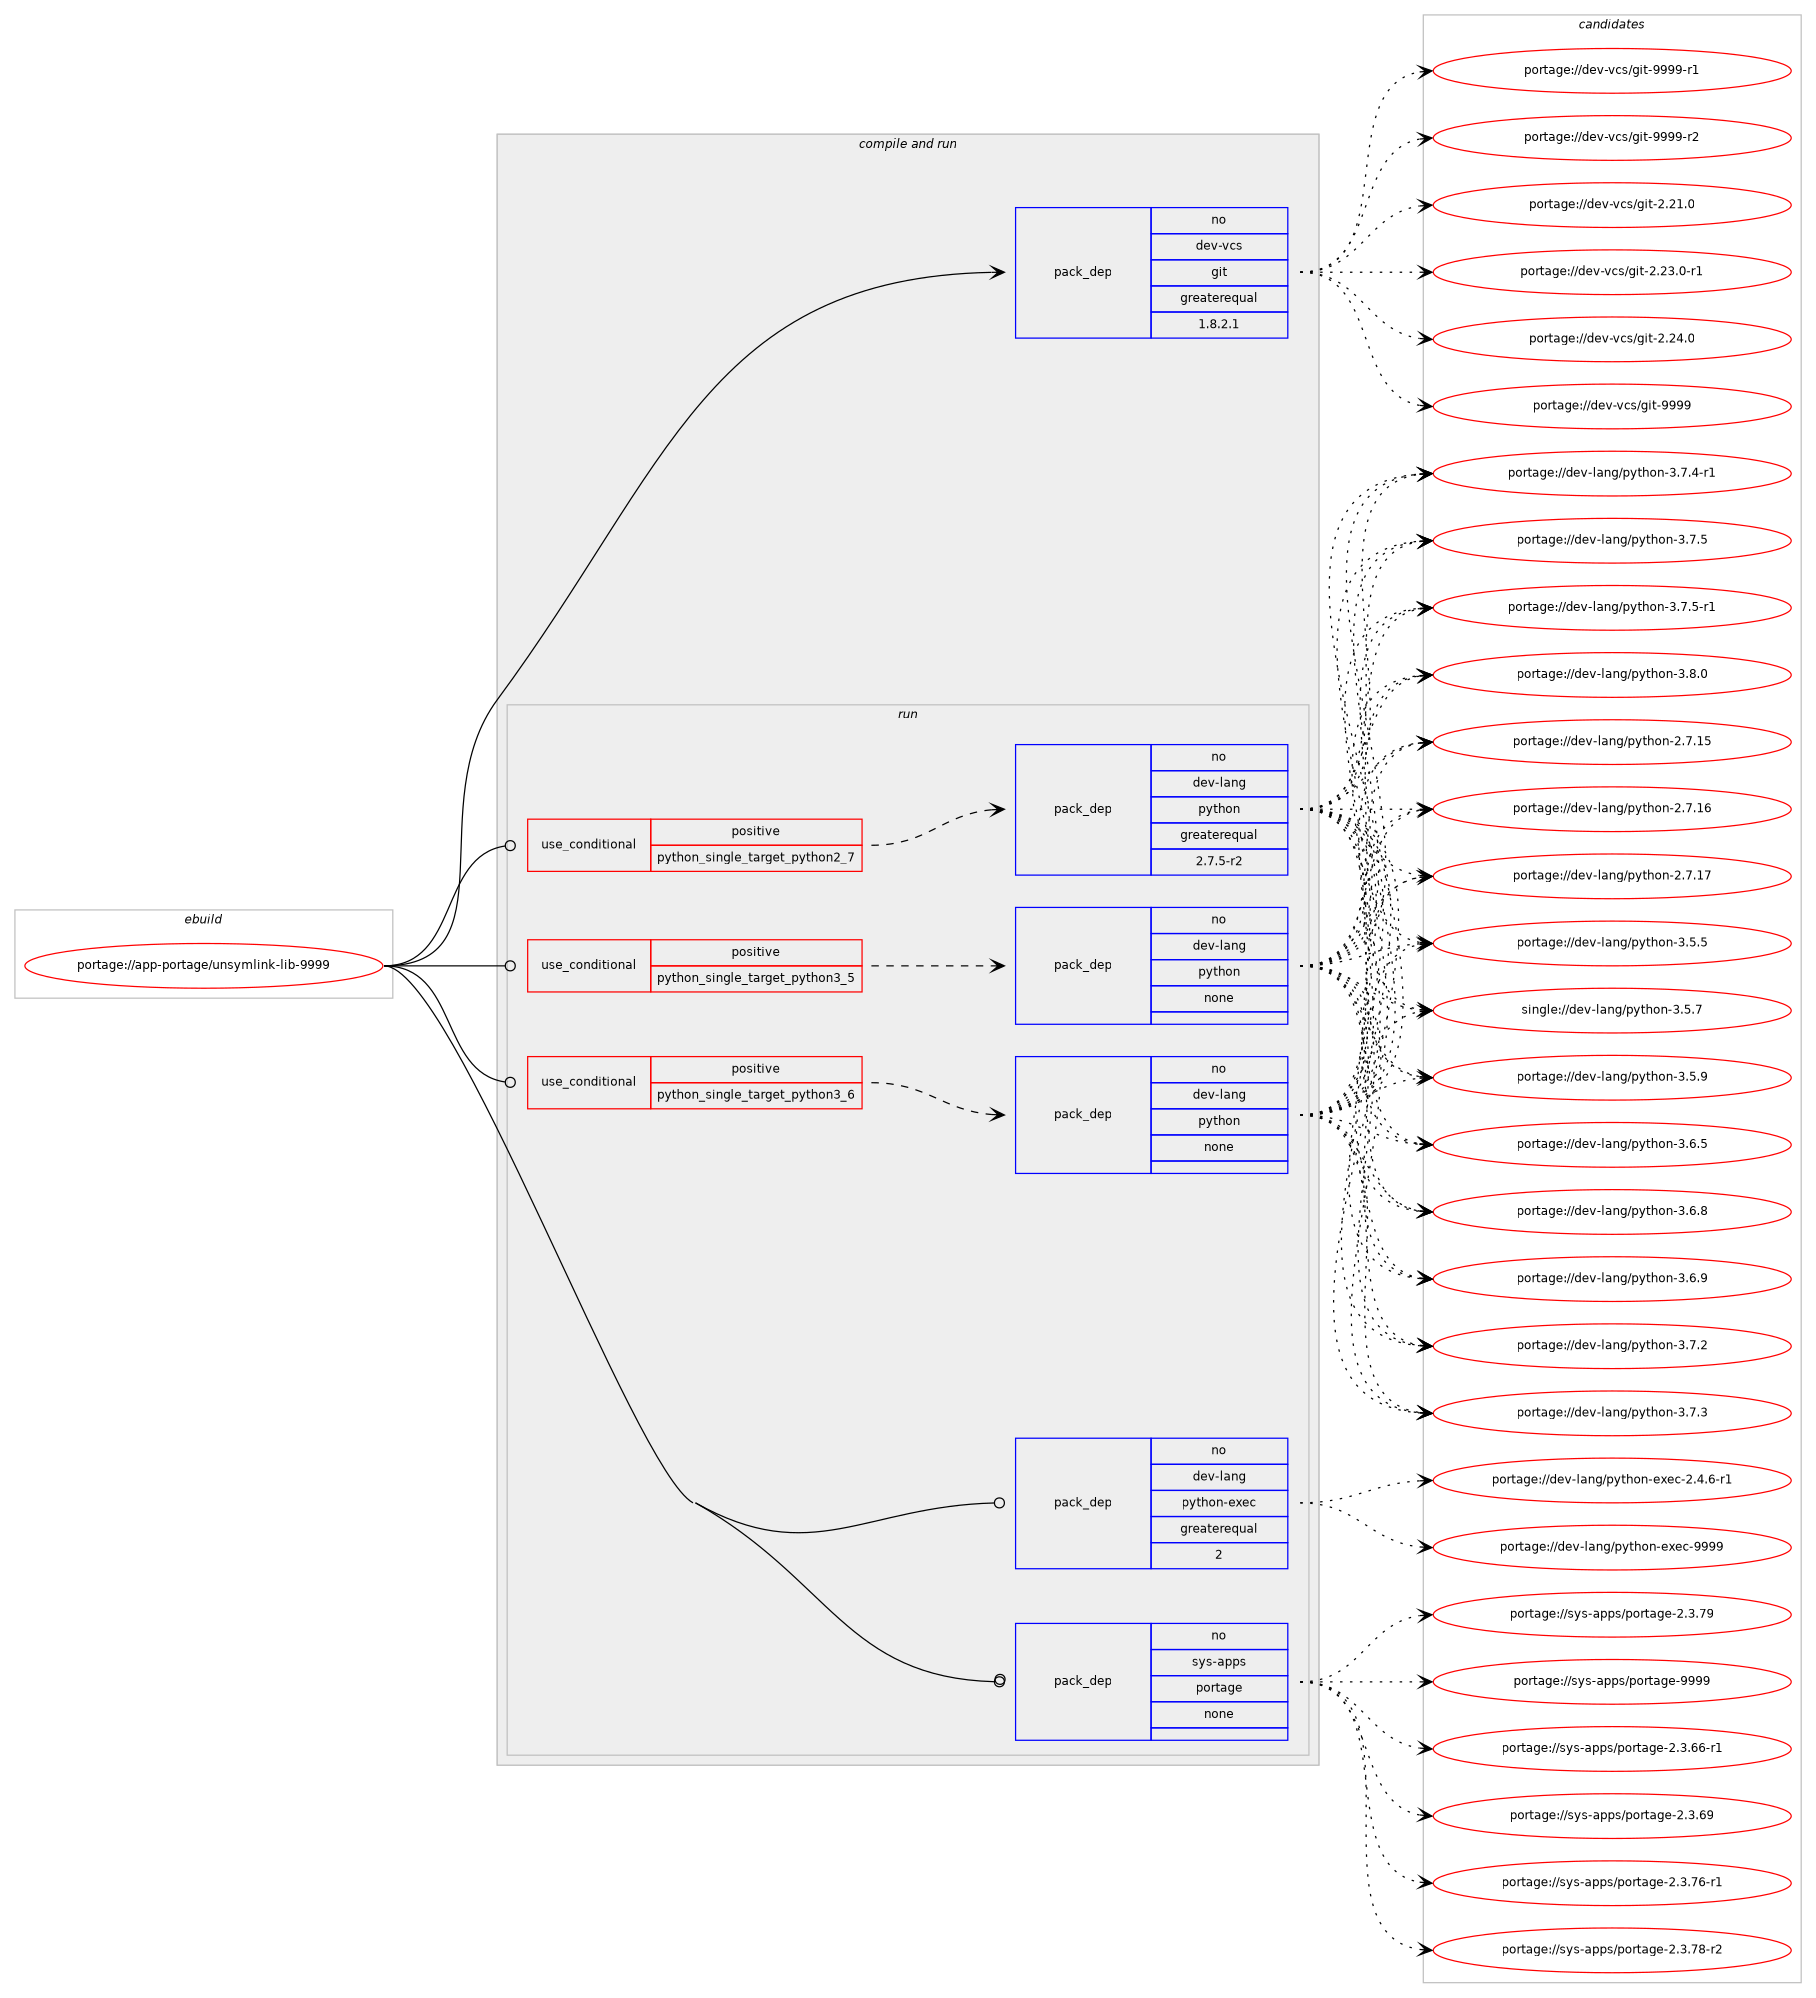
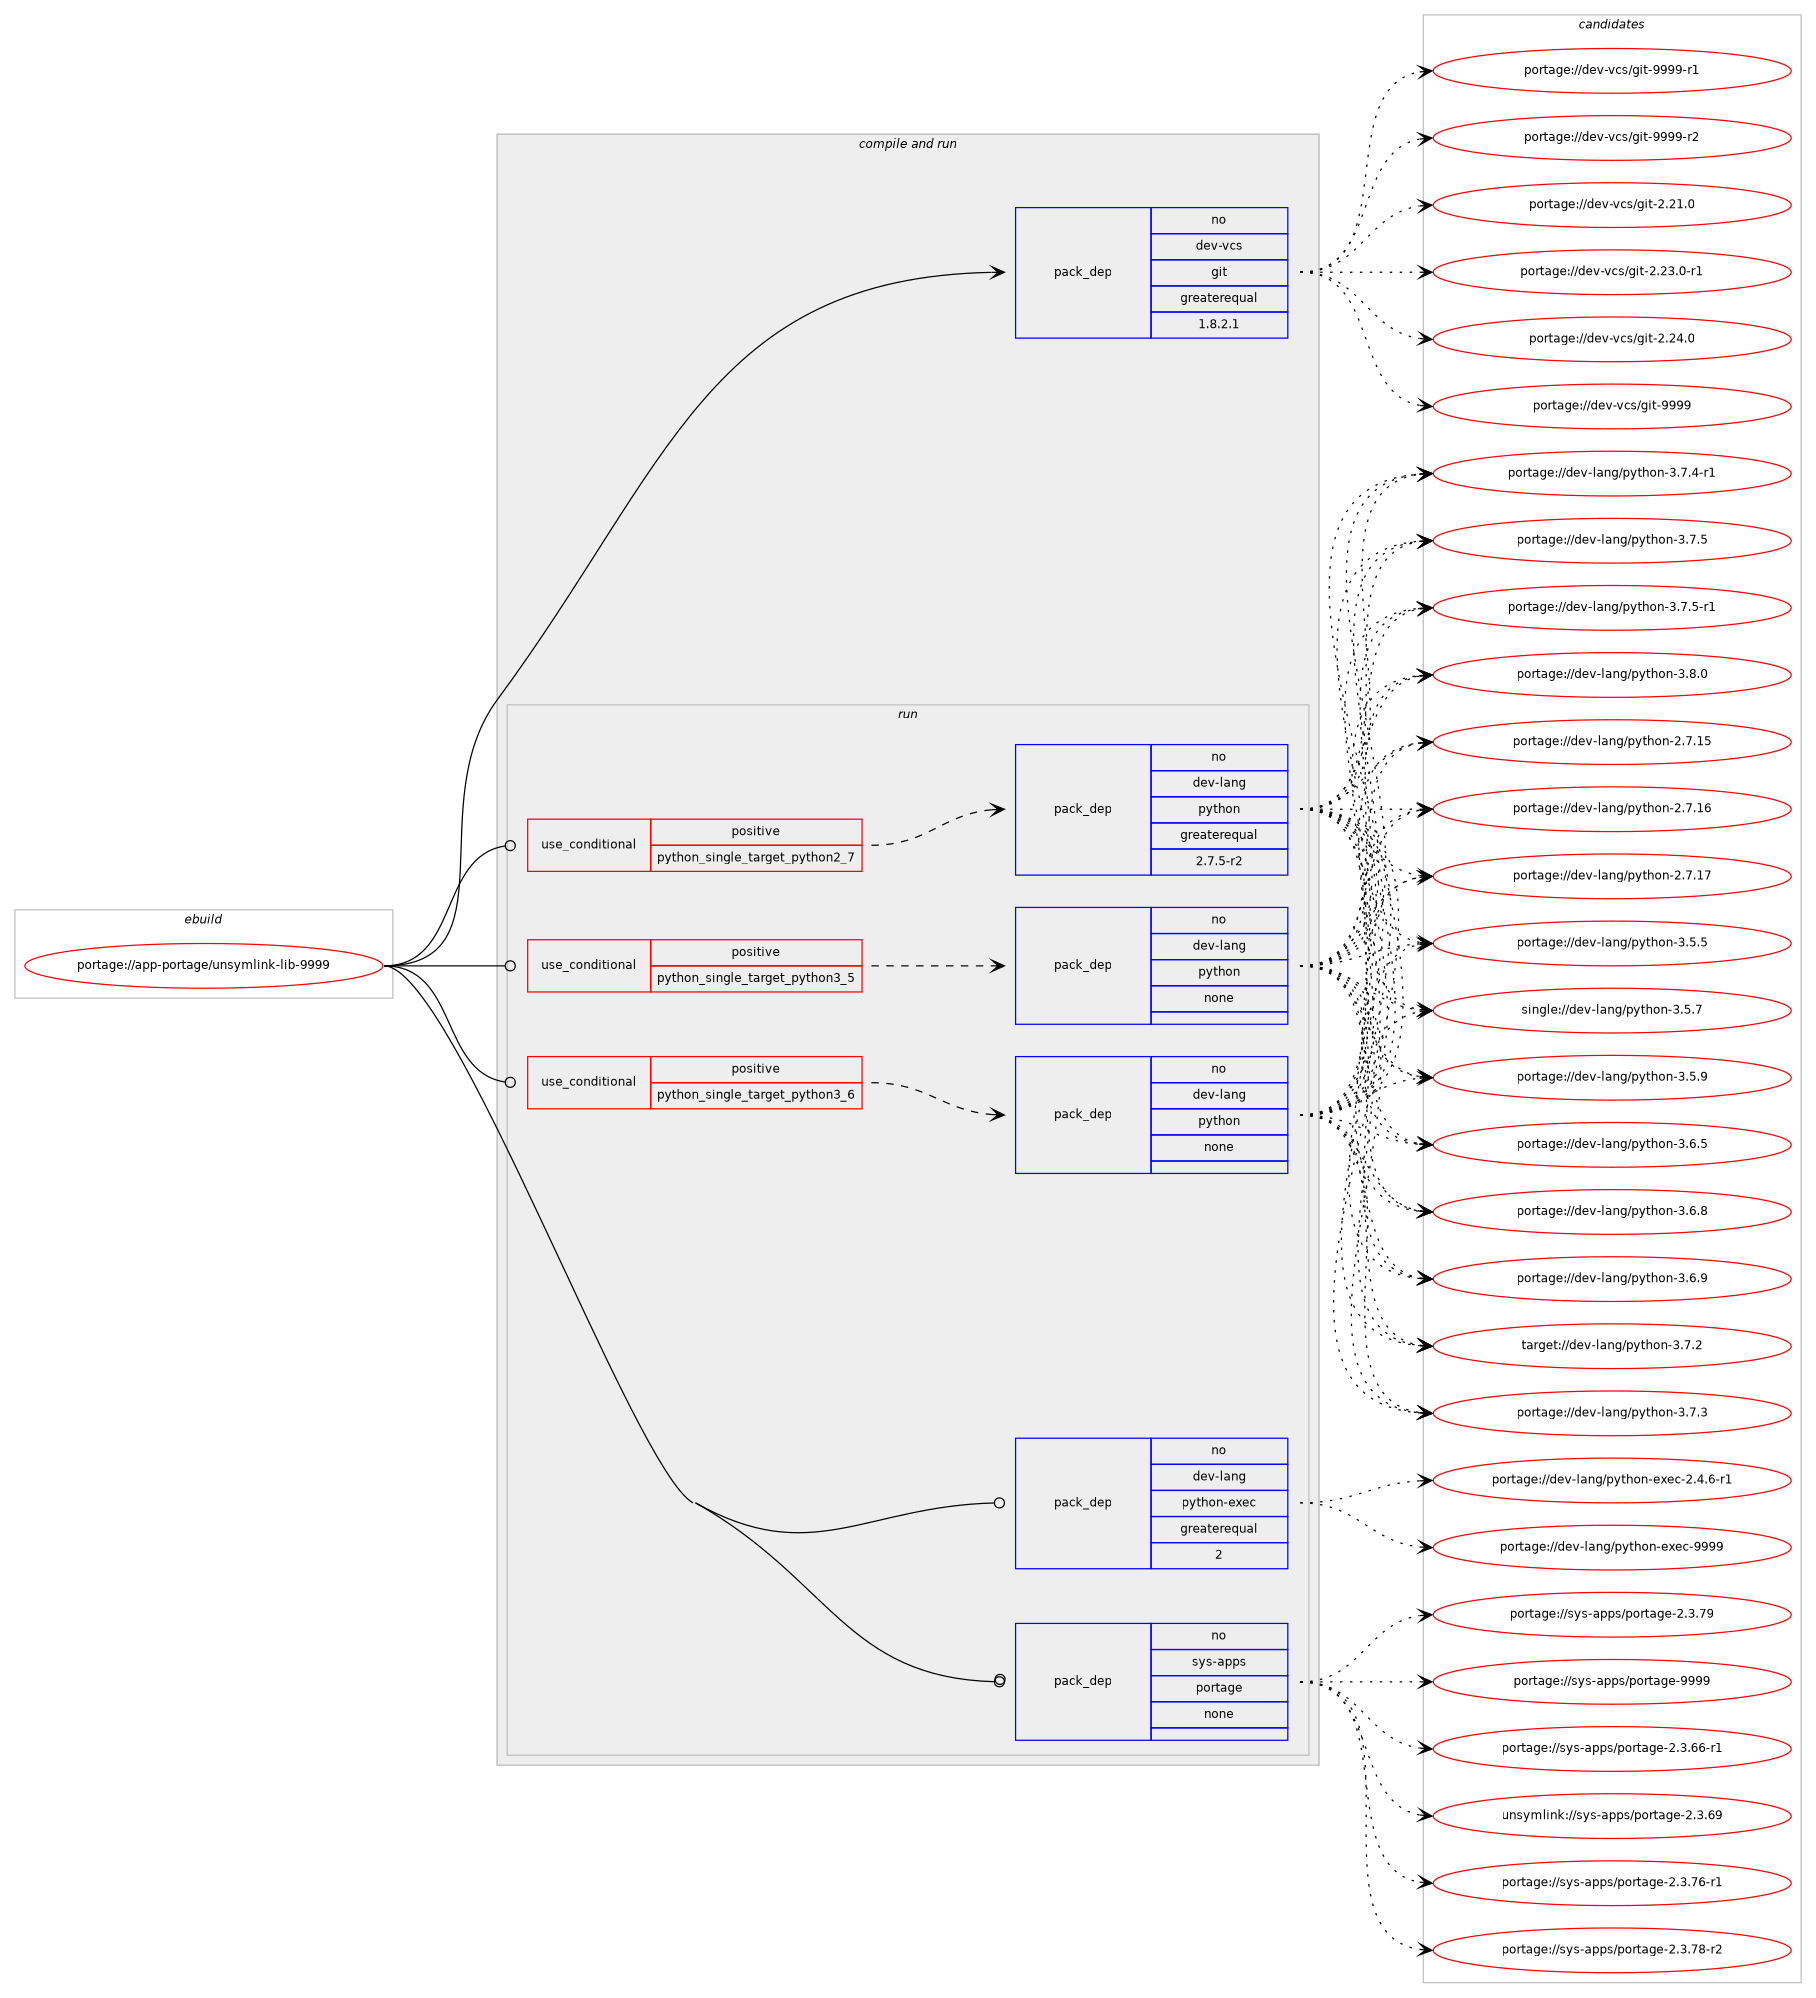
  digraph {
    compound=true
    concentrate=true
    fontname=Helvetica
    fontsize=10
    newrank=true
    rankdir=LR
    ranksep=1.5
    node [color=red fontname=Helvetica fontsize=10]
    edge [arrowhead=vee headport=w style=dotted tailport=e weight=100]
    n1 [label="portage://app-portage/unsymlink-lib-9999" width=4]
    n2 [color=blue label=<<TABLE BORDER="0" CELLBORDER="1" CELLSPACING="0" CELLPADDING="4" WIDTH="220"><TR><TD ROWSPAN="6" CELLPADDING="30">pack_dep</TD></TR><TR><TD WIDTH="110">no</TD></TR><TR><TD>dev-vcs</TD></TR><TR><TD>git</TD></TR><TR><TD>greaterequal</TD></TR><TR><TD>1.8.2.1</TD></TR></TABLE>> shape=none]
    n3 [color=blue label=<<TABLE BORDER="0" CELLBORDER="1" CELLSPACING="0" CELLPADDING="4" WIDTH="220"><TR><TD ROWSPAN="6" CELLPADDING="30">pack_dep</TD></TR><TR><TD WIDTH="110">no</TD></TR><TR><TD>dev-lang</TD></TR><TR><TD>python</TD></TR><TR><TD>greaterequal</TD></TR><TR><TD>2.7.5-r2</TD></TR></TABLE>> shape=none]
    n4 [label=<<TABLE BORDER="0" CELLBORDER="1" CELLSPACING="0" CELLPADDING="4"><TR><TD ROWSPAN="3" CELLPADDING="10">use_conditional</TD></TR><TR><TD>positive</TD></TR><TR><TD>python_single_target_python2_7</TD></TR></TABLE>> shape=none]
    n5 [color=blue label=<<TABLE BORDER="0" CELLBORDER="1" CELLSPACING="0" CELLPADDING="4" WIDTH="220"><TR><TD ROWSPAN="6" CELLPADDING="30">pack_dep</TD></TR><TR><TD WIDTH="110">no</TD></TR><TR><TD>dev-lang</TD></TR><TR><TD>python</TD></TR><TR><TD>none</TD></TR><TR><TD></TD></TR></TABLE>> shape=none]
    n6 [label=<<TABLE BORDER="0" CELLBORDER="1" CELLSPACING="0" CELLPADDING="4"><TR><TD ROWSPAN="3" CELLPADDING="10">use_conditional</TD></TR><TR><TD>positive</TD></TR><TR><TD>python_single_target_python3_5</TD></TR></TABLE>> shape=none]
    n7 [color=blue label=<<TABLE BORDER="0" CELLBORDER="1" CELLSPACING="0" CELLPADDING="4" WIDTH="220"><TR><TD ROWSPAN="6" CELLPADDING="30">pack_dep</TD></TR><TR><TD WIDTH="110">no</TD></TR><TR><TD>dev-lang</TD></TR><TR><TD>python</TD></TR><TR><TD>none</TD></TR><TR><TD></TD></TR></TABLE>> shape=none]
    n8 [label=<<TABLE BORDER="0" CELLBORDER="1" CELLSPACING="0" CELLPADDING="4"><TR><TD ROWSPAN="3" CELLPADDING="10">use_conditional</TD></TR><TR><TD>positive</TD></TR><TR><TD>python_single_target_python3_6</TD></TR></TABLE>> shape=none]
    n9 [color=blue label=<<TABLE BORDER="0" CELLBORDER="1" CELLSPACING="0" CELLPADDING="4" WIDTH="220"><TR><TD ROWSPAN="6" CELLPADDING="30">pack_dep</TD></TR><TR><TD WIDTH="110">no</TD></TR><TR><TD>dev-lang</TD></TR><TR><TD>python-exec</TD></TR><TR><TD>greaterequal</TD></TR><TR><TD>2</TD></TR></TABLE>> shape=none]
    n10 [color=blue label=<<TABLE BORDER="0" CELLBORDER="1" CELLSPACING="0" CELLPADDING="4" WIDTH="220"><TR><TD ROWSPAN="6" CELLPADDING="30">pack_dep</TD></TR><TR><TD WIDTH="110">no</TD></TR><TR><TD>sys-apps</TD></TR><TR><TD>portage</TD></TR><TR><TD>none</TD></TR><TR><TD></TD></TR></TABLE>> shape=none]
    n11 [label="portage://dev-vcs/git-2.21.0" width=4]
    n12 [label="portage://dev-vcs/git-2.23.0-r1" width=4]
    n13 [label="portage://dev-vcs/git-2.24.0" width=4]
    n14 [label="portage://dev-vcs/git-9999" width=4]
    n15 [label="portage://dev-vcs/git-9999-r1" width=4]
    n16 [label="portage://dev-vcs/git-9999-r2" width=4]
    n17 [label="portage://dev-lang/python-2.7.15" width=4]
    n18 [label="portage://dev-lang/python-2.7.16" width=4]
    n19 [label="portage://dev-lang/python-2.7.17" width=4]
    n20 [label="portage://dev-lang/python-3.5.5" width=4]
    n21 [label="single://dev-lang/python-3.5.7" width=4]
    n22 [label="portage://dev-lang/python-3.5.9" width=4]
    n23 [label="portage://dev-lang/python-3.6.5" width=4]
    n24 [label="portage://dev-lang/python-3.6.8" width=4]
    n25 [label="portage://dev-lang/python-3.6.9" width=4]
-   n26 [label="portage://dev-lang/python-3.7.2" width=4]
+   n26 [label="target://dev-lang/python-3.7.2" width=4]
    n27 [label="portage://dev-lang/python-3.7.3" width=4]
    n28 [label="portage://dev-lang/python-3.7.4-r1" width=4]
    n29 [label="portage://dev-lang/python-3.7.5" width=4]
    n30 [label="portage://dev-lang/python-3.7.5-r1" width=4]
    n31 [label="portage://dev-lang/python-3.8.0" width=4]
    n32 [label="portage://dev-lang/python-exec-2.4.6-r1" width=4]
    n33 [label="portage://dev-lang/python-exec-9999" width=4]
    n34 [label="portage://sys-apps/portage-2.3.66-r1" width=4]
-   n35 [label="portage://sys-apps/portage-2.3.69" width=4]
+   n35 [label="unsymlink://sys-apps/portage-2.3.69" width=4]
    n36 [label="portage://sys-apps/portage-2.3.76-r1" width=4]
    n37 [label="portage://sys-apps/portage-2.3.78-r2" width=4]
    n38 [label="portage://sys-apps/portage-2.3.79" width=4]
    n39 [label="portage://sys-apps/portage-9999" width=4]
    subgraph cluster_1 {
      color=gray
      label=<<i>ebuild</i>>
      rank=same
      n1
    }
    subgraph cluster_2 {
      color=gray
      label=<<i>dependencies</i>>
      subgraph cluster_3 {
        color=gray
        fillcolor="#eeeeee"
        label=<<i>compile</i>>
        style=filled
        subgraph sub_4 {
          color=gray
          fillcolor="#eeeeee"
          label=<<i>compile</i>>
          style=filled
          n2
        }
      }
      subgraph cluster_5 {
        color=gray
        fillcolor="#eeeeee"
        label=<<i>compile and run</i>>
        style=filled
      }
      subgraph cluster_6 {
        color=gray
        fillcolor="#eeeeee"
        label=<<i>run</i>>
        style=filled
        subgraph sub_7 {
          color=gray
          fillcolor="#eeeeee"
          label=<<i>run</i>>
          style=filled
          n4
          subgraph sub_8 {
            color=gray
            fillcolor="#eeeeee"
            label=<<i>run</i>>
            style=filled
            n3
          }
        }
        subgraph sub_9 {
          color=gray
          fillcolor="#eeeeee"
          label=<<i>run</i>>
          style=filled
          n6
          subgraph sub_10 {
            color=gray
            fillcolor="#eeeeee"
            label=<<i>run</i>>
            style=filled
            n5
          }
        }
        subgraph sub_11 {
          color=gray
          fillcolor="#eeeeee"
          label=<<i>run</i>>
          style=filled
          n8
          subgraph sub_12 {
            color=gray
            fillcolor="#eeeeee"
            label=<<i>run</i>>
            style=filled
            n7
          }
        }
        subgraph sub_13 {
          color=gray
          fillcolor="#eeeeee"
          label=<<i>run</i>>
          style=filled
          n9
        }
        subgraph sub_14 {
          color=gray
          fillcolor="#eeeeee"
          label=<<i>run</i>>
          style=filled
          n10
        }
      }
    }
    subgraph cluster_15 {
      color=gray
      label=<<i>candidates</i>>
      rank=same
      subgraph sub_16 {
        color=black
        label=<<i>candidates</i>>
        nodesep=1
        rank=same
        n11
        n12
        n13
        n14
        n15
        n16
      }
      subgraph sub_17 {
        color=black
        label=<<i>candidates</i>>
        nodesep=1
        rank=same
        n17
        n18
        n19
        n20
        n21
        n22
        n23
        n24
        n25
        n26
        n27
        n28
        n29
        n30
        n31
      }
      subgraph sub_18 {
        color=black
        label=<<i>candidates</i>>
        nodesep=1
        rank=same
        n17
        n18
        n19
        n20
        n21
        n22
        n23
        n24
        n25
        n26
        n27
        n28
        n29
        n30
        n31
      }
      subgraph sub_19 {
        color=black
        label=<<i>candidates</i>>
        nodesep=1
        rank=same
        n17
        n18
        n19
        n20
        n21
        n22
        n23
        n24
        n25
        n26
        n27
        n28
        n29
        n30
        n31
      }
      subgraph sub_20 {
        color=black
        label=<<i>candidates</i>>
        nodesep=1
        rank=same
        n32
        n33
      }
      subgraph sub_21 {
        color=black
        label=<<i>candidates</i>>
        nodesep=1
        rank=same
        n34
        n35
        n36
        n37
        n38
        n39
      }
    }
    n1 -> n2 [style=solid weight=20]
    n1 -> n4 [arrowhead=odot style=solid weight=20]
    n1 -> n6 [arrowhead=odot style=solid weight=20]
    n1 -> n8 [arrowhead=odot style=solid weight=20]
    n1 -> n9 [arrowhead=odot style=solid weight=20]
    n1 -> n10 [arrowhead=odot style=solid weight=20]
    n2 -> n11
    n2 -> n12
    n2 -> n13
    n2 -> n14
    n2 -> n15
    n2 -> n16
    n3 -> n17
    n3 -> n18
    n3 -> n19
    n3 -> n20
    n3 -> n21
    n3 -> n22
    n3 -> n23
    n3 -> n24
    n3 -> n25
    n3 -> n26
    n3 -> n27
    n3 -> n28
    n3 -> n29
    n3 -> n30
    n3 -> n31
    n4 -> n3 [style=dashed weight=20]
    n5 -> n17
    n5 -> n18
    n5 -> n19
    n5 -> n20
    n5 -> n21
    n5 -> n22
    n5 -> n23
    n5 -> n24
    n5 -> n25
    n5 -> n26
    n5 -> n27
    n5 -> n28
    n5 -> n29
    n5 -> n30
    n5 -> n31
    n6 -> n5 [style=dashed weight=20]
    n7 -> n17
    n7 -> n18
    n7 -> n19
    n7 -> n20
    n7 -> n21
    n7 -> n22
    n7 -> n23
    n7 -> n24
    n7 -> n25
    n7 -> n26
    n7 -> n27
    n7 -> n28
    n7 -> n29
    n7 -> n30
    n7 -> n31
    n8 -> n7 [style=dashed weight=20]
    n9 -> n32
    n9 -> n33
    n10 -> n34
    n10 -> n35
    n10 -> n36
    n10 -> n37
    n10 -> n38
    n10 -> n39
  }
